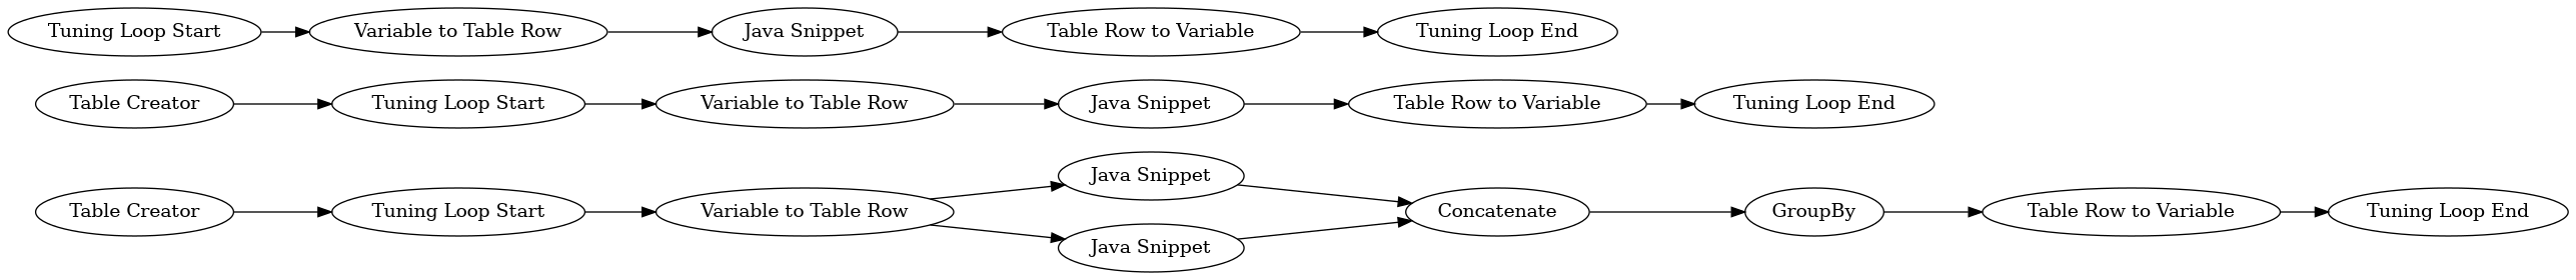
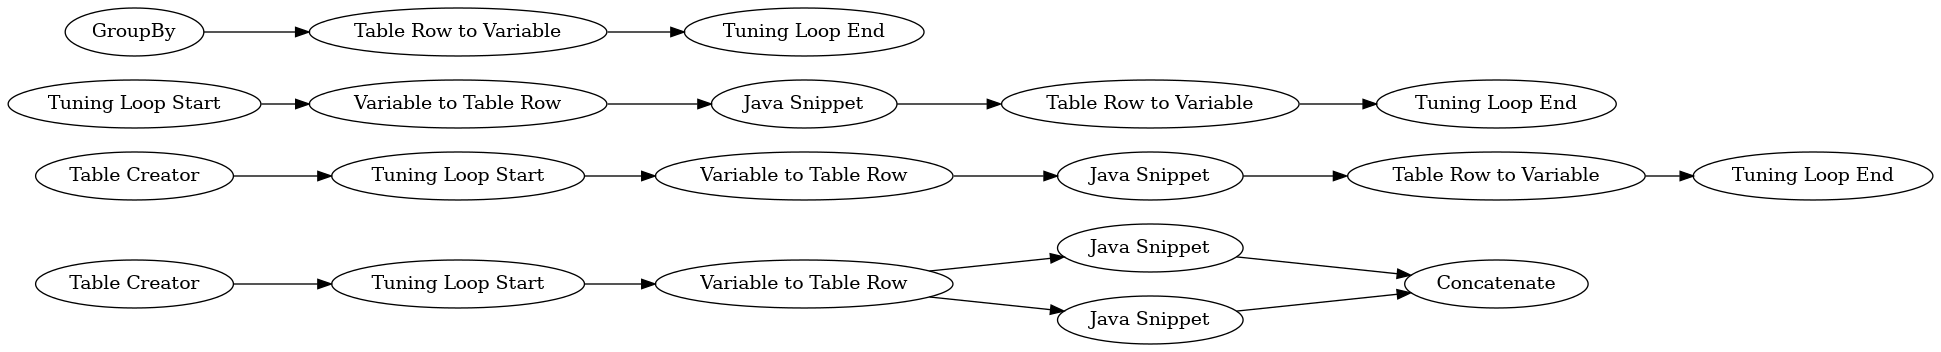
  digraph {
    rankdir=LR
    n1 [label="Tuning Loop Start"]
    n2 [label="Variable to Table Row"]
    n3 [label="Tuning Loop Start"]
    n4 [label="Variable to Table Row"]
    n5 [label="Java Snippet"]
    n6 [label="Table Creator"]
    n7 [label="Java Snippet"]
    n8 [label=Concatenate]
    n9 [label="Java Snippet"]
    n10 [label="Table Creator"]
    n11 [label="Tuning Loop End"]
    n12 [label=GroupBy]
    n13 [label="Table Row to Variable"]
    n14 [label="Table Row to Variable"]
    n15 [label="Tuning Loop End"]
    n16 [label="Tuning Loop End"]
    n17 [label="Table Row to Variable"]
    n18 [label="Variable to Table Row"]
    n19 [label="Java Snippet"]
    n20 [label="Tuning Loop Start"]
    n1 -> n2
    n2 -> n7
    n2 -> n9
    n3 -> n4
    n4 -> n5
    n5 -> n14
    n6 -> n1
    n7 -> n8
-   n8 -> n12
    n9 -> n8
    n10 -> n3
    n12 -> n13
    n13 -> n16
    n14 -> n15
    n17 -> n11
    n18 -> n19
    n19 -> n17
    n20 -> n18
  }
